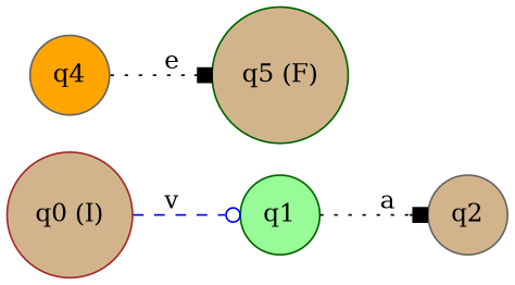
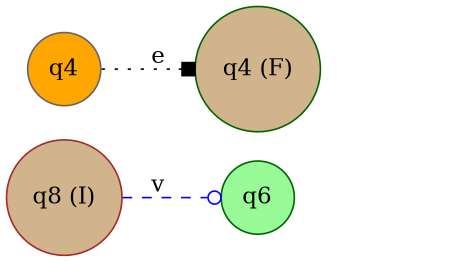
  digraph {
    rankdir=LR
    node [color=darkgreen fillcolor=tan shape=circle style=filled]
    edge [arrowhead=box color=black style=dotted]
-   n1 [color=brown label="q0 (I)"]
-   n2 [fillcolor=palegreen label=q1]
-   n3 [color=gray40 label=q2]
+   n1 [color=brown label="q8 (I)"]
+   n2 [fillcolor=palegreen label=q6]
    n4 [color=gray40 fillcolor=orange label=q4]
-   n5 [label="q5 (F)"]
+   n5 [label="q4 (F)"]
    n1 -> n2 [arrowhead=odot color=blue label=v style=dashed]
-   n2 -> n3 [label=a]
    n4 -> n5 [label=e]
  }
